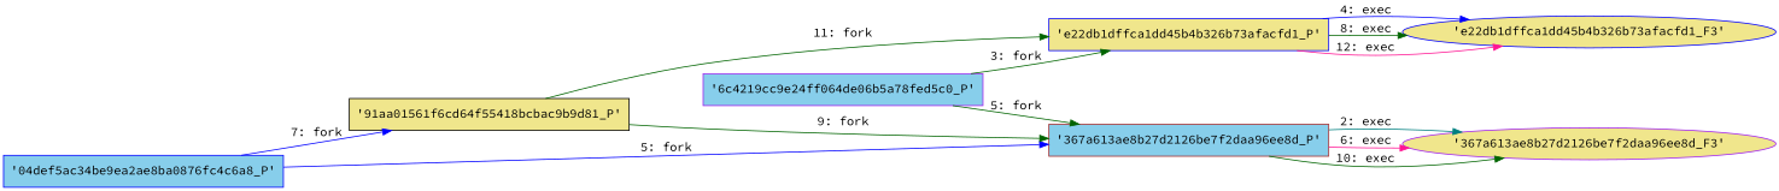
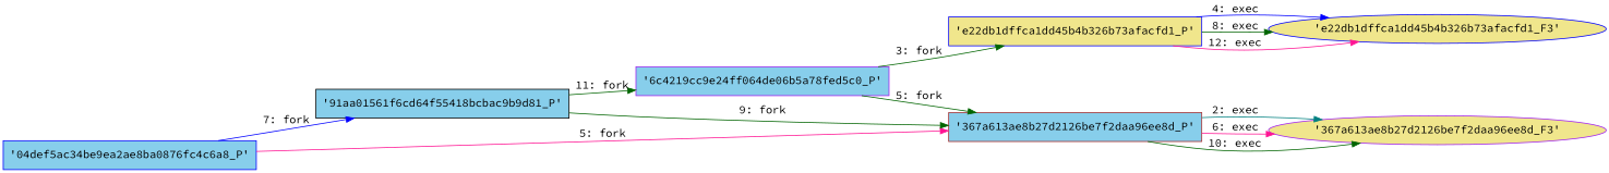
  digraph {
    engine=neato
    fixedsize=false
    fontname="Source Code Pro"
    fontsize=10
    nodesep=0.3
    rankdir=LR
    ranksep=0
    splines=true
    node [color=blue fillcolor=skyblue fontname="Source Code Pro" node_type=Process shape=box style=filled]
    edge [color=darkgreen fontname="Source Code Pro"]
    "'6c4219cc9e24ff064de06b5a78fed5c0_P'" [color=purple]
    "'367a613ae8b27d2126be7f2daa96ee8d_P'" [color=brown]
    "'e22db1dffca1dd45b4b326b73afacfd1_P'" [fillcolor=khaki]
    "'367a613ae8b27d2126be7f2daa96ee8d_F3'" [color=purple fillcolor=khaki node_type=File shape=ellipse]
    "'e22db1dffca1dd45b4b326b73afacfd1_F3'" [fillcolor=khaki node_type=File shape=ellipse]
    "'04def5ac34be9ea2ae8ba0876fc4c6a8_P'"
-   "'91aa01561f6cd64f55418bcbac9b9d81_P'" [color=black fillcolor=khaki]
+   "'91aa01561f6cd64f55418bcbac9b9d81_P'" [color=black]
    "'6c4219cc9e24ff064de06b5a78fed5c0_P'" -> "'367a613ae8b27d2126be7f2daa96ee8d_P'" [label="5: fork"]
    "'6c4219cc9e24ff064de06b5a78fed5c0_P'" -> "'e22db1dffca1dd45b4b326b73afacfd1_P'" [label="3: fork"]
    "'367a613ae8b27d2126be7f2daa96ee8d_P'" -> "'367a613ae8b27d2126be7f2daa96ee8d_F3'" [color=teal label="2: exec"]
    "'367a613ae8b27d2126be7f2daa96ee8d_P'" -> "'367a613ae8b27d2126be7f2daa96ee8d_F3'" [color=deeppink label="6: exec"]
    "'367a613ae8b27d2126be7f2daa96ee8d_P'" -> "'367a613ae8b27d2126be7f2daa96ee8d_F3'" [label="10: exec"]
    "'e22db1dffca1dd45b4b326b73afacfd1_P'" -> "'e22db1dffca1dd45b4b326b73afacfd1_F3'" [color=blue label="4: exec"]
    "'e22db1dffca1dd45b4b326b73afacfd1_P'" -> "'e22db1dffca1dd45b4b326b73afacfd1_F3'" [label="8: exec"]
    "'e22db1dffca1dd45b4b326b73afacfd1_P'" -> "'e22db1dffca1dd45b4b326b73afacfd1_F3'" [color=deeppink label="12: exec"]
-   "'04def5ac34be9ea2ae8ba0876fc4c6a8_P'" -> "'367a613ae8b27d2126be7f2daa96ee8d_P'" [color=blue label="5: fork"]
+   "'04def5ac34be9ea2ae8ba0876fc4c6a8_P'" -> "'367a613ae8b27d2126be7f2daa96ee8d_P'" [color=deeppink label="5: fork"]
    "'04def5ac34be9ea2ae8ba0876fc4c6a8_P'" -> "'91aa01561f6cd64f55418bcbac9b9d81_P'" [color=blue label="7: fork"]
    "'91aa01561f6cd64f55418bcbac9b9d81_P'" -> "'367a613ae8b27d2126be7f2daa96ee8d_P'" [label="9: fork"]
-   "'91aa01561f6cd64f55418bcbac9b9d81_P'" -> "'e22db1dffca1dd45b4b326b73afacfd1_P'" [label="11: fork"]
+   "'91aa01561f6cd64f55418bcbac9b9d81_P'" -> "'6c4219cc9e24ff064de06b5a78fed5c0_P'" [label="11: fork"]
  }
